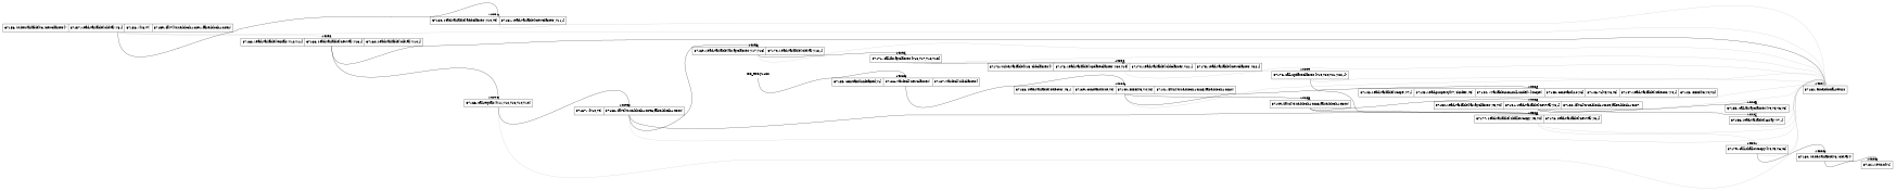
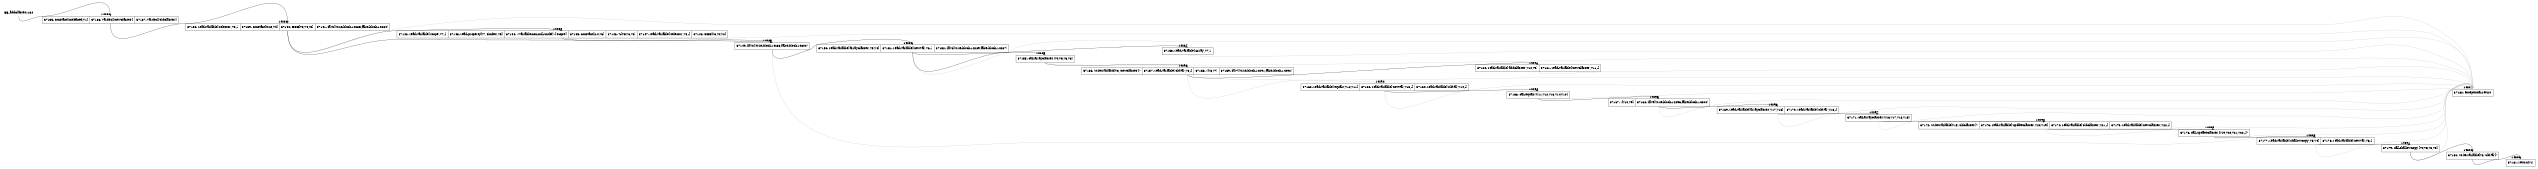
  digraph {
    rankdir=LR
    node [shape=record]
    edge [headport=n tailport=s]
-   BB_entry1132 [shape=none]
+   BB_entry1132 [shape=none label=BB_addClasses1132]
    n2 [label="{37135: constant[undefined,v1]|37136: vardecl['newClasses']|37137: vardecl['oldClasses']}"]
    n3 [label="{37138: read-variable['selector',v3,-]|37139: constant[true,v4]|37140: ===[v3,v4,v2]|37141: if[v2](true-block:14285,false-block:14284)}"]
    n4 [label="{37149: if[v2](true-block:14286,false-block:14300)}"]
    n5 [label="{37142: read-variable['scope',v7,-]|37143: read-property[v7,'$index',v5]|37144: \<variable-non-null-undef\>['scope']|37145: constant[2.0,v6]|37146: %[v5,v6,v3]|37147: read-variable['selector',v4,-]|37148: ===[v3,v4,v2]}"]
    n6 [label="{37182: exceptional-return}"]
    n7 [label="{37150: read-variable['arrayClasses',v5,v4]|37151: read-variable['newVal',v6,-]|37152: if[v6](true-block:14289,false-block:14287)}"]
    n8 [label="{37177: read-variable['shallowCopy',v5,v4]|37178: read-variable['newVal',v6,-]}"]
    n9 [label="{37155: call-arrayClasses [v4,v5,v6,v3]}"]
    n10 [label="{37153: read-variable['Array',v7,-]}"]
    n11 [label="{37179: call-shallowCopy [v4,v5,v6,v3]}"]
    n12 [label="{37156: write-variable[v3,'newClasses']*|37157: read-variable['oldVal',v8,-]|37158: ![v8,v7]|37159: if[v7](true-block:14291,false-block:14292)}"]
    n13 [label="{37180: write-variable[v3,'oldVal']*}"]
    n14 [label="{37160: read-variable['addClasses',v10,v9]|37161: read-variable['newClasses',v11,-]}"]
    n15 [label="{37162: read-variable['equals',v12,v11]|37163: read-variable['newVal',v13,-]|37164: read-variable['oldVal',v14,-]}"]
    n16 [label="{37166: call-equals [v11,v12,v13,v14,v10]}"]
    n17 [label="{37167: ![v10,v9]|37168: if[v9](true-block:14296,false-block:14300)}"]
    n18 [label="{37169: read-variable['arrayClasses',v17,v16]|37170: read-variable['oldVal',v18,-]}"]
    n19 [label="{37171: call-arrayClasses [v16,v17,v18,v15]}"]
    n20 [label="{37172: write-variable[v15,'oldClasses']*|37173: read-variable['updateClasses',v20,v19]|37174: read-variable['oldClasses',v21,-]|37175: read-variable['newClasses',v22,-]}"]
    n21 [label="{37176: call-updateClasses [v19,v20,v21,v22,-]*}"]
    n22 [label="{37181: return[v1]}"]
    BB_entry1132 -> n2 [headlabel="    14282"]
    n2 -> n3 [headlabel="      14283"]
    n3 -> n4 [headlabel="      14285"]
    n3 -> n5 [headlabel="      14284"]
    n3 -> n6 [color=gray headlabel="      14304"]
    n4 -> n7 [headlabel="      14286"]
-   n4 -> n8 [headlabel="      14300"]
+   n4 -> n8 [headlabel="      14300" color=gray]
+   n5 -> n4
    n5 -> n6 [color=gray]
    n7 -> n6 [color=gray]
    n7 -> n9 [headlabel="      14289"]
    n7 -> n10 [headlabel="      14287"]
    n8 -> n6 [color=gray]
-   n8 -> n11 [headlabel="      14301" color=gray]
+   n8 -> n11 [headlabel="      14301"]
    n9 -> n6 [color=gray]
+   n9 -> n12 [headlabel="      14290"]
    n10 -> n6 [color=gray]
    n11 -> n6 [color=gray]
    n11 -> n13 [headlabel="      14302"]
    n12 -> n6 [color=gray]
    n12 -> n14 [headlabel="      14291"]
    n12 -> n15 [color=gray headlabel="      14292"]
    n13 -> n22 [headlabel="      14303"]
    n14 -> n6 [color=gray]
-   n15 -> n6 [color=black]
+   n15 -> n6 [color=gray]
    n15 -> n16 [headlabel="      14294"]
    n16 -> n6 [color=gray]
    n16 -> n17 [headlabel="      14295"]
    n17 -> n6 [color=gray]
-   n17 -> n8
    n17 -> n18 [headlabel="      14296"]
    n18 -> n6 [color=gray]
    n18 -> n19 [headlabel="      14297"]
    n19 -> n6 [color=gray]
    n19 -> n20 [headlabel="      14298"]
    n20 -> n6 [color=gray]
-   n20 -> n21 [headlabel="      14299" color=gray]
+   n20 -> n21 [headlabel="      14299"]
    n21 -> n6 [color=gray]
    n21 -> n8
  }
